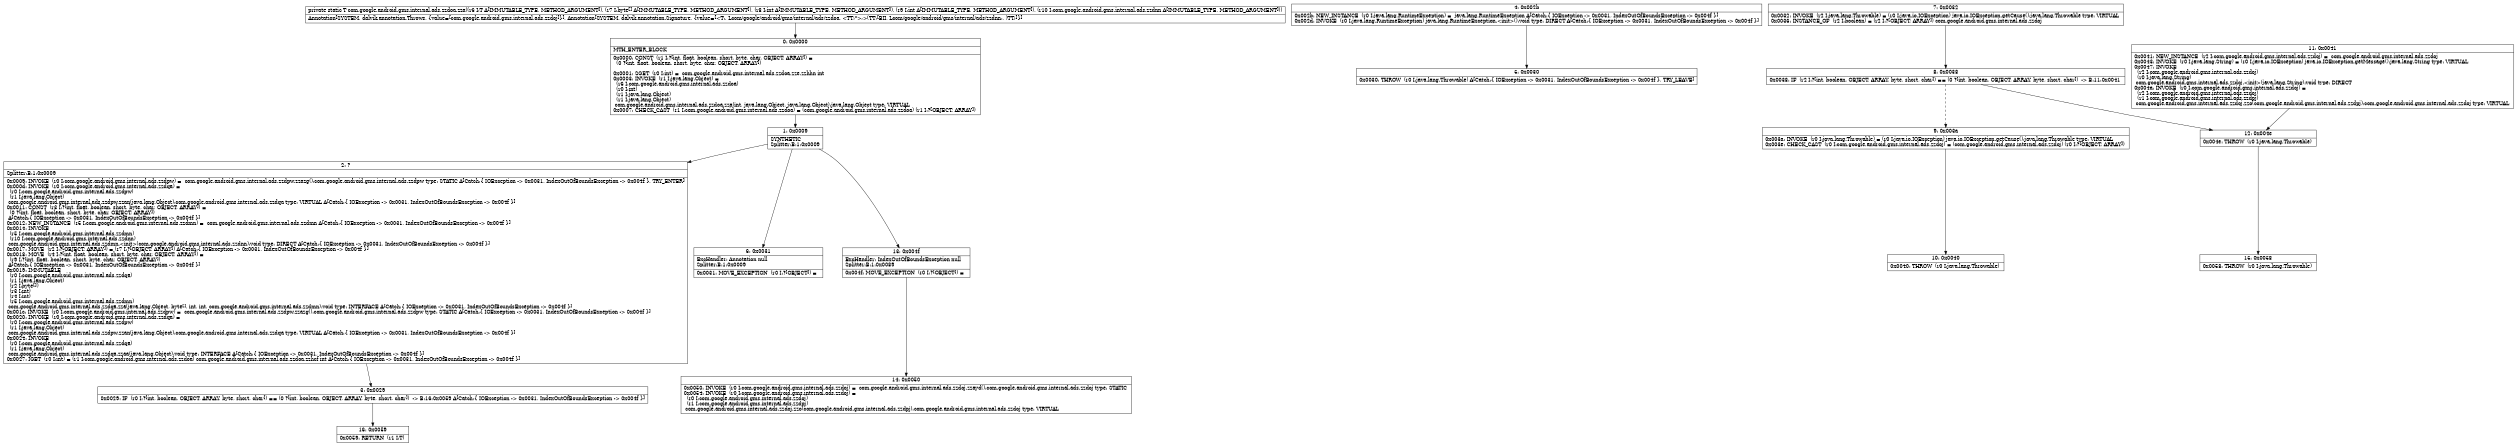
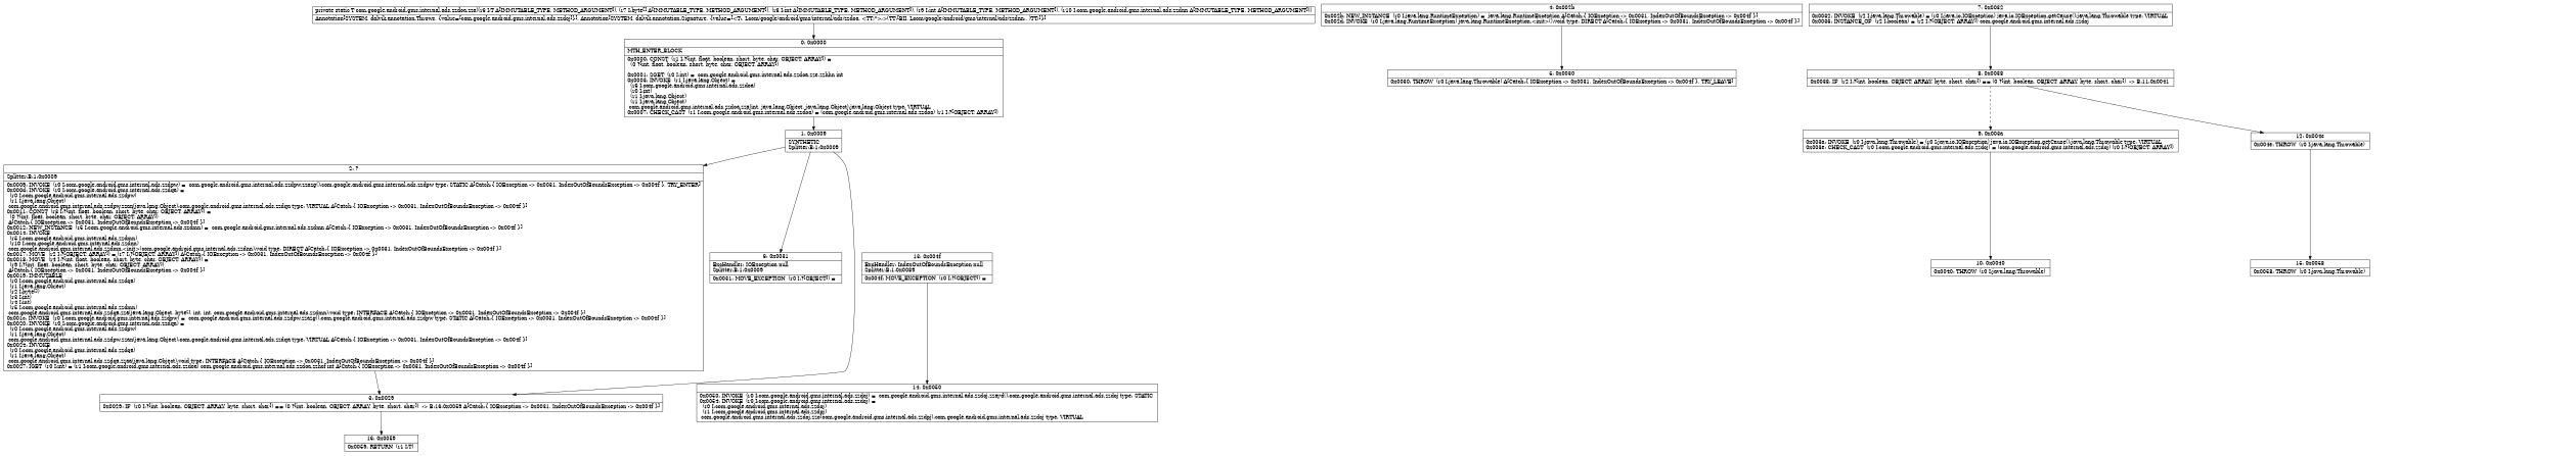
  digraph {
    node [shape=record]
    n1 [label="{0\:\ 0x0000|MTH_ENTER_BLOCK\l|0x0000: CONST  (r1 I:?[int, float, boolean, short, byte, char, OBJECT, ARRAY]) = \l  (0 ?[int, float, boolean, short, byte, char, OBJECT, ARRAY])\l \l0x0001: SGET  (r0 I:int) =  com.google.android.gms.internal.ads.zzdoa.zze.zzhhn int \l0x0003: INVOKE  (r1 I:java.lang.Object) = \l  (r6 I:com.google.android.gms.internal.ads.zzdoa)\l  (r0 I:int)\l  (r1 I:java.lang.Object)\l  (r1 I:java.lang.Object)\l com.google.android.gms.internal.ads.zzdoa.zza(int, java.lang.Object, java.lang.Object):java.lang.Object type: VIRTUAL \l0x0007: CHECK_CAST  (r1 I:com.google.android.gms.internal.ads.zzdoa) = (com.google.android.gms.internal.ads.zzdoa) (r1 I:?[OBJECT, ARRAY]) \l}"]
    n2 [label="{1\:\ 0x0009|SYNTHETIC\lSplitter:B:1:0x0009\l}"]
    n3 [label="{2\:\ ?|Splitter:B:1:0x0009\l|0x0009: INVOKE  (r0 I:com.google.android.gms.internal.ads.zzdpw) =  com.google.android.gms.internal.ads.zzdpw.zzazg():com.google.android.gms.internal.ads.zzdpw type: STATIC A[Catch:\{ IOException \-\> 0x0031, IndexOutOfBoundsException \-\> 0x004f \}, TRY_ENTER]\l0x000d: INVOKE  (r0 I:com.google.android.gms.internal.ads.zzdqa) = \l  (r0 I:com.google.android.gms.internal.ads.zzdpw)\l  (r1 I:java.lang.Object)\l com.google.android.gms.internal.ads.zzdpw.zzan(java.lang.Object):com.google.android.gms.internal.ads.zzdqa type: VIRTUAL A[Catch:\{ IOException \-\> 0x0031, IndexOutOfBoundsException \-\> 0x004f \}]\l0x0011: CONST  (r3 I:?[int, float, boolean, short, byte, char, OBJECT, ARRAY]) = \l  (0 ?[int, float, boolean, short, byte, char, OBJECT, ARRAY])\l A[Catch:\{ IOException \-\> 0x0031, IndexOutOfBoundsException \-\> 0x004f \}]\l0x0012: NEW_INSTANCE  (r5 I:com.google.android.gms.internal.ads.zzdmn) =  com.google.android.gms.internal.ads.zzdmn A[Catch:\{ IOException \-\> 0x0031, IndexOutOfBoundsException \-\> 0x004f \}]\l0x0014: INVOKE  \l  (r5 I:com.google.android.gms.internal.ads.zzdmn)\l  (r10 I:com.google.android.gms.internal.ads.zzdnn)\l com.google.android.gms.internal.ads.zzdmn.\<init\>(com.google.android.gms.internal.ads.zzdnn):void type: DIRECT A[Catch:\{ IOException \-\> 0x0031, IndexOutOfBoundsException \-\> 0x004f \}]\l0x0017: MOVE  (r2 I:?[OBJECT, ARRAY]) = (r7 I:?[OBJECT, ARRAY]) A[Catch:\{ IOException \-\> 0x0031, IndexOutOfBoundsException \-\> 0x004f \}]\l0x0018: MOVE  (r4 I:?[int, float, boolean, short, byte, char, OBJECT, ARRAY]) = \l  (r9 I:?[int, float, boolean, short, byte, char, OBJECT, ARRAY])\l A[Catch:\{ IOException \-\> 0x0031, IndexOutOfBoundsException \-\> 0x004f \}]\l0x0019: IMMUTABLE  \l  (r0 I:com.google.android.gms.internal.ads.zzdqa)\l  (r1 I:java.lang.Object)\l  (r2 I:byte[])\l  (r3 I:int)\l  (r4 I:int)\l  (r5 I:com.google.android.gms.internal.ads.zzdmn)\l com.google.android.gms.internal.ads.zzdqa.zza(java.lang.Object, byte[], int, int, com.google.android.gms.internal.ads.zzdmn):void type: INTERFACE A[Catch:\{ IOException \-\> 0x0031, IndexOutOfBoundsException \-\> 0x004f \}]\l0x001c: INVOKE  (r0 I:com.google.android.gms.internal.ads.zzdpw) =  com.google.android.gms.internal.ads.zzdpw.zzazg():com.google.android.gms.internal.ads.zzdpw type: STATIC A[Catch:\{ IOException \-\> 0x0031, IndexOutOfBoundsException \-\> 0x004f \}]\l0x0020: INVOKE  (r0 I:com.google.android.gms.internal.ads.zzdqa) = \l  (r0 I:com.google.android.gms.internal.ads.zzdpw)\l  (r1 I:java.lang.Object)\l com.google.android.gms.internal.ads.zzdpw.zzan(java.lang.Object):com.google.android.gms.internal.ads.zzdqa type: VIRTUAL A[Catch:\{ IOException \-\> 0x0031, IndexOutOfBoundsException \-\> 0x004f \}]\l0x0024: INVOKE  \l  (r0 I:com.google.android.gms.internal.ads.zzdqa)\l  (r1 I:java.lang.Object)\l com.google.android.gms.internal.ads.zzdqa.zzaa(java.lang.Object):void type: INTERFACE A[Catch:\{ IOException \-\> 0x0031, IndexOutOfBoundsException \-\> 0x004f \}]\l0x0027: IGET  (r0 I:int) = (r1 I:com.google.android.gms.internal.ads.zzdoa) com.google.android.gms.internal.ads.zzdoa.zzhcf int A[Catch:\{ IOException \-\> 0x0031, IndexOutOfBoundsException \-\> 0x004f \}]\l}"]
-   n4 [label="{6\:\ 0x0031|ExcHandler: Annotation null\lSplitter:B:1:0x0009\l|0x0031: MOVE_EXCEPTION  (r0 I:?[OBJECT]) =  \l}"]
+   n4 [label="{6\:\ 0x0031|ExcHandler: IOException null\lSplitter:B:1:0x0009\l|0x0031: MOVE_EXCEPTION  (r0 I:?[OBJECT]) =  \l}"]
    n5 [label="{13\:\ 0x004f|ExcHandler: IndexOutOfBoundsException null\lSplitter:B:1:0x0089\l|0x004f: MOVE_EXCEPTION  (r0 I:?[OBJECT]) =  \l}"]
    n6 [label="{3\:\ 0x0029|0x0029: IF  (r0 I:?[int, boolean, OBJECT, ARRAY, byte, short, char]) == (0 ?[int, boolean, OBJECT, ARRAY, byte, short, char])  \-\> B:16:0x0059 A[Catch:\{ IOException \-\> 0x0031, IndexOutOfBoundsException \-\> 0x004f \}]\l}"]
    n7 [label="{14\:\ 0x0050|0x0050: INVOKE  (r0 I:com.google.android.gms.internal.ads.zzdoj) =  com.google.android.gms.internal.ads.zzdoj.zzayd():com.google.android.gms.internal.ads.zzdoj type: STATIC \l0x0054: INVOKE  (r0 I:com.google.android.gms.internal.ads.zzdoj) = \l  (r0 I:com.google.android.gms.internal.ads.zzdoj)\l  (r1 I:com.google.android.gms.internal.ads.zzdpj)\l com.google.android.gms.internal.ads.zzdoj.zzo(com.google.android.gms.internal.ads.zzdpj):com.google.android.gms.internal.ads.zzdoj type: VIRTUAL \l}"]
    n8 [label="{16\:\ 0x0059|0x0059: RETURN  (r1 I:T) \l}"]
    n9 [label="{4\:\ 0x002b|0x002b: NEW_INSTANCE  (r0 I:java.lang.RuntimeException) =  java.lang.RuntimeException A[Catch:\{ IOException \-\> 0x0031, IndexOutOfBoundsException \-\> 0x004f \}]\l0x002d: INVOKE  (r0 I:java.lang.RuntimeException) java.lang.RuntimeException.\<init\>():void type: DIRECT A[Catch:\{ IOException \-\> 0x0031, IndexOutOfBoundsException \-\> 0x004f \}]\l}"]
    n10 [label="{5\:\ 0x0030|0x0030: THROW  (r0 I:java.lang.Throwable) A[Catch:\{ IOException \-\> 0x0031, IndexOutOfBoundsException \-\> 0x004f \}, TRY_LEAVE]\l}"]
    n11 [label="{7\:\ 0x0032|0x0032: INVOKE  (r2 I:java.lang.Throwable) = (r0 I:java.io.IOException) java.io.IOException.getCause():java.lang.Throwable type: VIRTUAL \l0x0036: INSTANCE_OF  (r2 I:boolean) = (r2 I:?[OBJECT, ARRAY]) com.google.android.gms.internal.ads.zzdoj \l}"]
    n12 [label="{8\:\ 0x0038|0x0038: IF  (r2 I:?[int, boolean, OBJECT, ARRAY, byte, short, char]) == (0 ?[int, boolean, OBJECT, ARRAY, byte, short, char])  \-\> B:11:0x0041 \l}"]
    n13 [label="{9\:\ 0x003a|0x003a: INVOKE  (r0 I:java.lang.Throwable) = (r0 I:java.io.IOException) java.io.IOException.getCause():java.lang.Throwable type: VIRTUAL \l0x003e: CHECK_CAST  (r0 I:com.google.android.gms.internal.ads.zzdoj) = (com.google.android.gms.internal.ads.zzdoj) (r0 I:?[OBJECT, ARRAY]) \l}"]
    n14 [label="{12\:\ 0x004e|0x004e: THROW  (r0 I:java.lang.Throwable) \l}"]
    n15 [label="{10\:\ 0x0040|0x0040: THROW  (r0 I:java.lang.Throwable) \l}"]
-   n16 [label="{11\:\ 0x0041|0x0041: NEW_INSTANCE  (r2 I:com.google.android.gms.internal.ads.zzdoj) =  com.google.android.gms.internal.ads.zzdoj \l0x0043: INVOKE  (r0 I:java.lang.String) = (r0 I:java.io.IOException) java.io.IOException.getMessage():java.lang.String type: VIRTUAL \l0x0047: INVOKE  \l  (r2 I:com.google.android.gms.internal.ads.zzdoj)\l  (r0 I:java.lang.String)\l com.google.android.gms.internal.ads.zzdoj.\<init\>(java.lang.String):void type: DIRECT \l0x004a: INVOKE  (r0 I:com.google.android.gms.internal.ads.zzdoj) = \l  (r2 I:com.google.android.gms.internal.ads.zzdoj)\l  (r1 I:com.google.android.gms.internal.ads.zzdpj)\l com.google.android.gms.internal.ads.zzdoj.zzo(com.google.android.gms.internal.ads.zzdpj):com.google.android.gms.internal.ads.zzdoj type: VIRTUAL \l}"]
    n17 [label="{15\:\ 0x0058|0x0058: THROW  (r0 I:java.lang.Throwable) \l}"]
    n18 [label="{private static T com.google.android.gms.internal.ads.zzdoa.zza((r6 I:T A[IMMUTABLE_TYPE, METHOD_ARGUMENT]), (r7 I:byte[] A[IMMUTABLE_TYPE, METHOD_ARGUMENT]), (r8 I:int A[IMMUTABLE_TYPE, METHOD_ARGUMENT]), (r9 I:int A[IMMUTABLE_TYPE, METHOD_ARGUMENT]), (r10 I:com.google.android.gms.internal.ads.zzdnn A[IMMUTABLE_TYPE, METHOD_ARGUMENT]))  | Annotation[SYSTEM, dalvik.annotation.Throws, \{value=[com.google.android.gms.internal.ads.zzdoj]\}], Annotation[SYSTEM, dalvik.annotation.Signature, \{value=[\<T:, Lcom\/google\/android\/gms\/internal\/ads\/zzdoa, \<TT;*\>;\>(TT;[BII, Lcom\/google\/android\/gms\/internal\/ads\/zzdnn;, )TT;]\}]\l}"]
    n1 -> n2
    n2 -> n3
    n2 -> n4
-   n2 -> n5
+   n2 -> n6
    n3 -> n6
    n5 -> n7
    n6 -> n8
    n9 -> n10
    n11 -> n12
    n12 -> n13 [style=dashed]
    n12 -> n14
    n13 -> n15
    n14 -> n17
-   n16 -> n14
    n18 -> n1
  }
